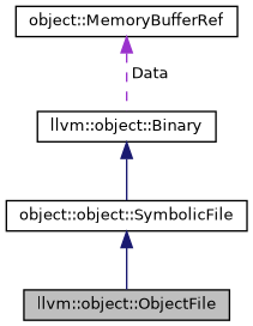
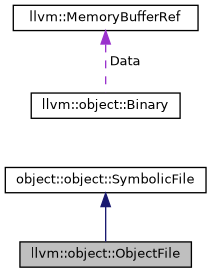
  digraph {
    node [color=black fontname=Helvetica fontsize=10 shape=box]
    edge [color=midnightblue dir=back fontname=Helvetica fontsize=10 labelfontname=Helvetica labelfontsize=10 style=solid]
    n1 [fillcolor=grey75 fontcolor=black height=0.2 label="llvm::object::ObjectFile" style=filled width=0.4]
    n2 [height=0.2 label="object::object::SymbolicFile" width=0.4]
    n3 [height=0.2 label="llvm::object::Binary" width=0.4]
-   n4 [height=0.2 label="object::MemoryBufferRef" width=0.4]
+   n4 [height=0.2 label="llvm::MemoryBufferRef" width=0.4]
    n2 -> n1
-   n3 -> n2
    n4 -> n3 [color=darkorchid3 label=" Data" style=dashed]
  }
